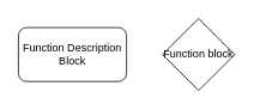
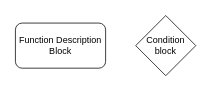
  <mxCell id="0" />
  <mxCell id="1" parent="0" />
  <mxCell id="2" value="Function Description Block&lt;br&gt;" style="whiteSpace=wrap;html=1;rounded=1;" vertex="1" parent="1"><mxGeometry x="20" y="30" width="120" height="60" as="geometry" /></mxCell>
- <mxCell id="3" value="Function block" style="rhombus;whiteSpace=wrap;html=1;" vertex="1" parent="1"><mxGeometry x="180" y="20" width="80" height="80" as="geometry" /></mxCell>
+ <mxCell id="3" value="Condition block" style="rhombus;whiteSpace=wrap;html=1;" vertex="1" parent="1"><mxGeometry x="180" y="20" width="80" height="80" as="geometry" /></mxCell>
